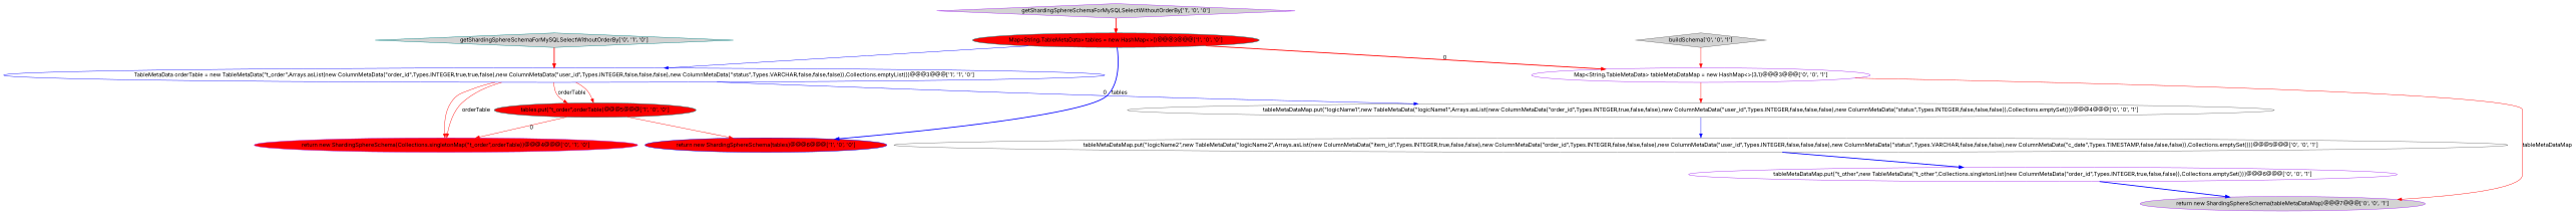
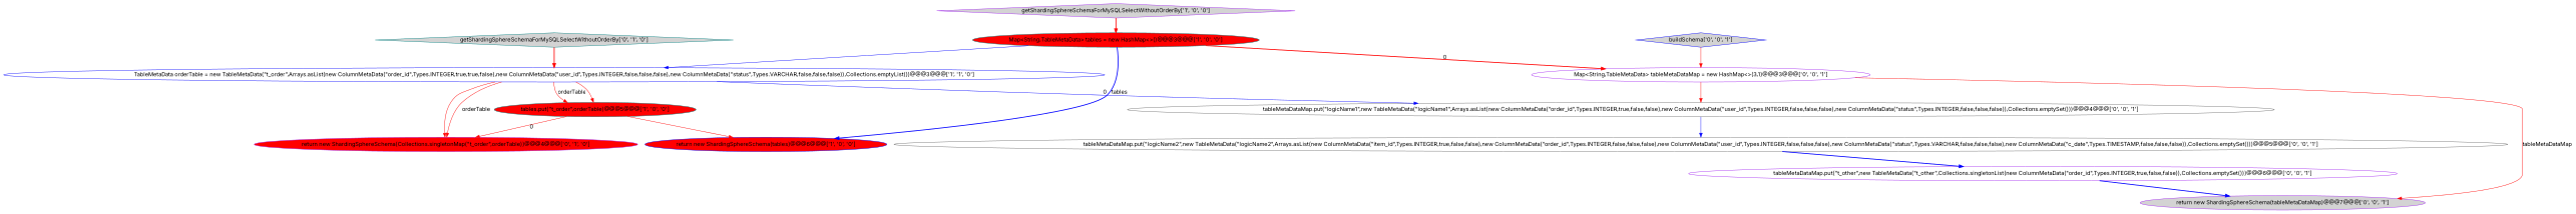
  digraph {
    fontname=Inter
    node [fillcolor=white shape=ellipse style=filled color=purple fontname=Inter]
    edge [style=solid color=red fontname=Inter]
    n1 [fillcolor=lightgray label="return new ShardingSphereSchema(tableMetaDataMap)@@@7@@@['0', '0', '1']"]
    n2 [fillcolor=lightgray label="getShardingSphereSchemaForMySQLSelectWithoutOrderBy['1', '0', '0']" shape=diamond]
    n3 [fillcolor=red label="Map<String,TableMetaData> tables = new HashMap<>()@@@3@@@['1', '0', '0']" color=teal]
    n4 [label="tableMetaDataMap.put(\"logicName2\",new TableMetaData(\"logicName2\",Arrays.asList(new ColumnMetaData(\"item_id\",Types.INTEGER,true,false,false),new ColumnMetaData(\"order_id\",Types.INTEGER,false,false,false),new ColumnMetaData(\"user_id\",Types.INTEGER,false,false,false),new ColumnMetaData(\"status\",Types.VARCHAR,false,false,false),new ColumnMetaData(\"c_date\",Types.TIMESTAMP,false,false,false)),Collections.emptySet()))@@@5@@@['0', '0', '1']" color=gray40]
    n5 [label="tableMetaDataMap.put(\"t_other\",new TableMetaData(\"t_other\",Collections.singletonList(new ColumnMetaData(\"order_id\",Types.INTEGER,true,false,false)),Collections.emptySet()))@@@6@@@['0', '0', '1']"]
    n6 [label="TableMetaData orderTable = new TableMetaData(\"t_order\",Arrays.asList(new ColumnMetaData(\"order_id\",Types.INTEGER,true,true,false),new ColumnMetaData(\"user_id\",Types.INTEGER,false,false,false),new ColumnMetaData(\"status\",Types.VARCHAR,false,false,false)),Collections.emptyList())@@@3@@@['1', '1', '0']" color=blue]
    n7 [fillcolor=red label="return new ShardingSphereSchema(Collections.singletonMap(\"t_order\",orderTable))@@@4@@@['0', '1', '0']"]
    n8 [fillcolor=red label="tables.put(\"t_order\",orderTable)@@@5@@@['1', '0', '0']" color=teal]
    n9 [label="tableMetaDataMap.put(\"logicName1\",new TableMetaData(\"logicName1\",Arrays.asList(new ColumnMetaData(\"order_id\",Types.INTEGER,true,false,false),new ColumnMetaData(\"user_id\",Types.INTEGER,false,false,false),new ColumnMetaData(\"status\",Types.INTEGER,false,false,false)),Collections.emptySet()))@@@4@@@['0', '0', '1']" color=gray40]
    n10 [fillcolor=red label="return new ShardingSphereSchema(tables)@@@6@@@['1', '0', '0']" color=blue]
    n11 [label="Map<String,TableMetaData> tableMetaDataMap = new HashMap<>(3,1)@@@3@@@['0', '0', '1']"]
-   n12 [fillcolor=lightgray label="buildSchema['0', '0', '1']" shape=diamond color=gray40]
+   n12 [fillcolor=lightgray label="buildSchema['0', '0', '1']" shape=diamond color=blue]
    n13 [fillcolor=lightgray label="getShardingSphereSchemaForMySQLSelectWithoutOrderBy['0', '1', '0']" shape=diamond color=teal]
    n2 -> n3 [style=bold]
    n3 -> n6 [color=blue]
    n3 -> n10 [label=tables style=bold color=blue]
    n3 -> n11 [label=0 style=bold]
    n4 -> n5 [style=bold color=blue]
    n5 -> n1 [style=bold color=blue]
    n6 -> n7 [label=orderTable]
    n6 -> n7
    n6 -> n8 [label=orderTable]
    n6 -> n8
    n6 -> n9 [label=0 color=blue]
    n8 -> n7 [label=0]
    n8 -> n10
    n9 -> n4 [color=blue]
    n11 -> n1 [label=tableMetaDataMap]
    n11 -> n9
    n12 -> n11
    n13 -> n6 [style=bold]
  }
